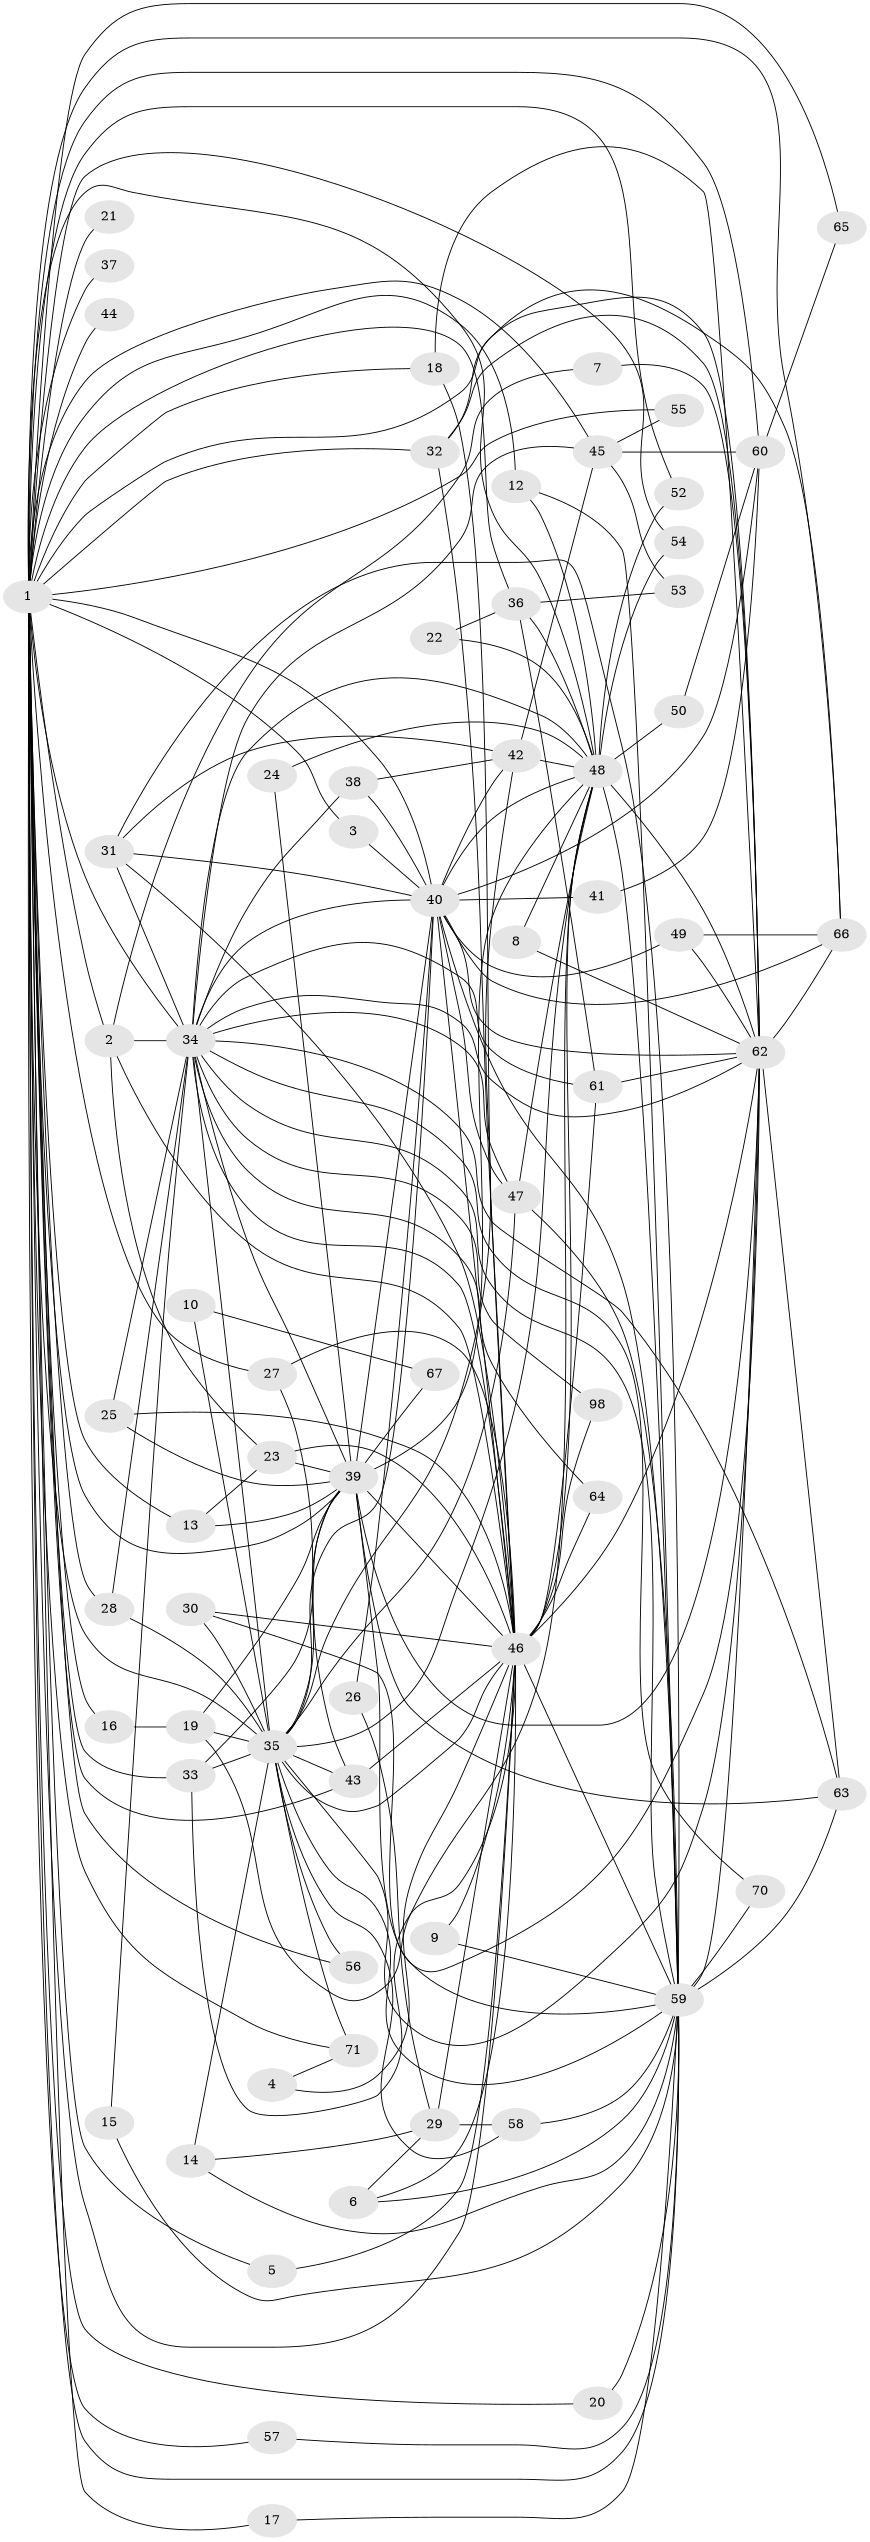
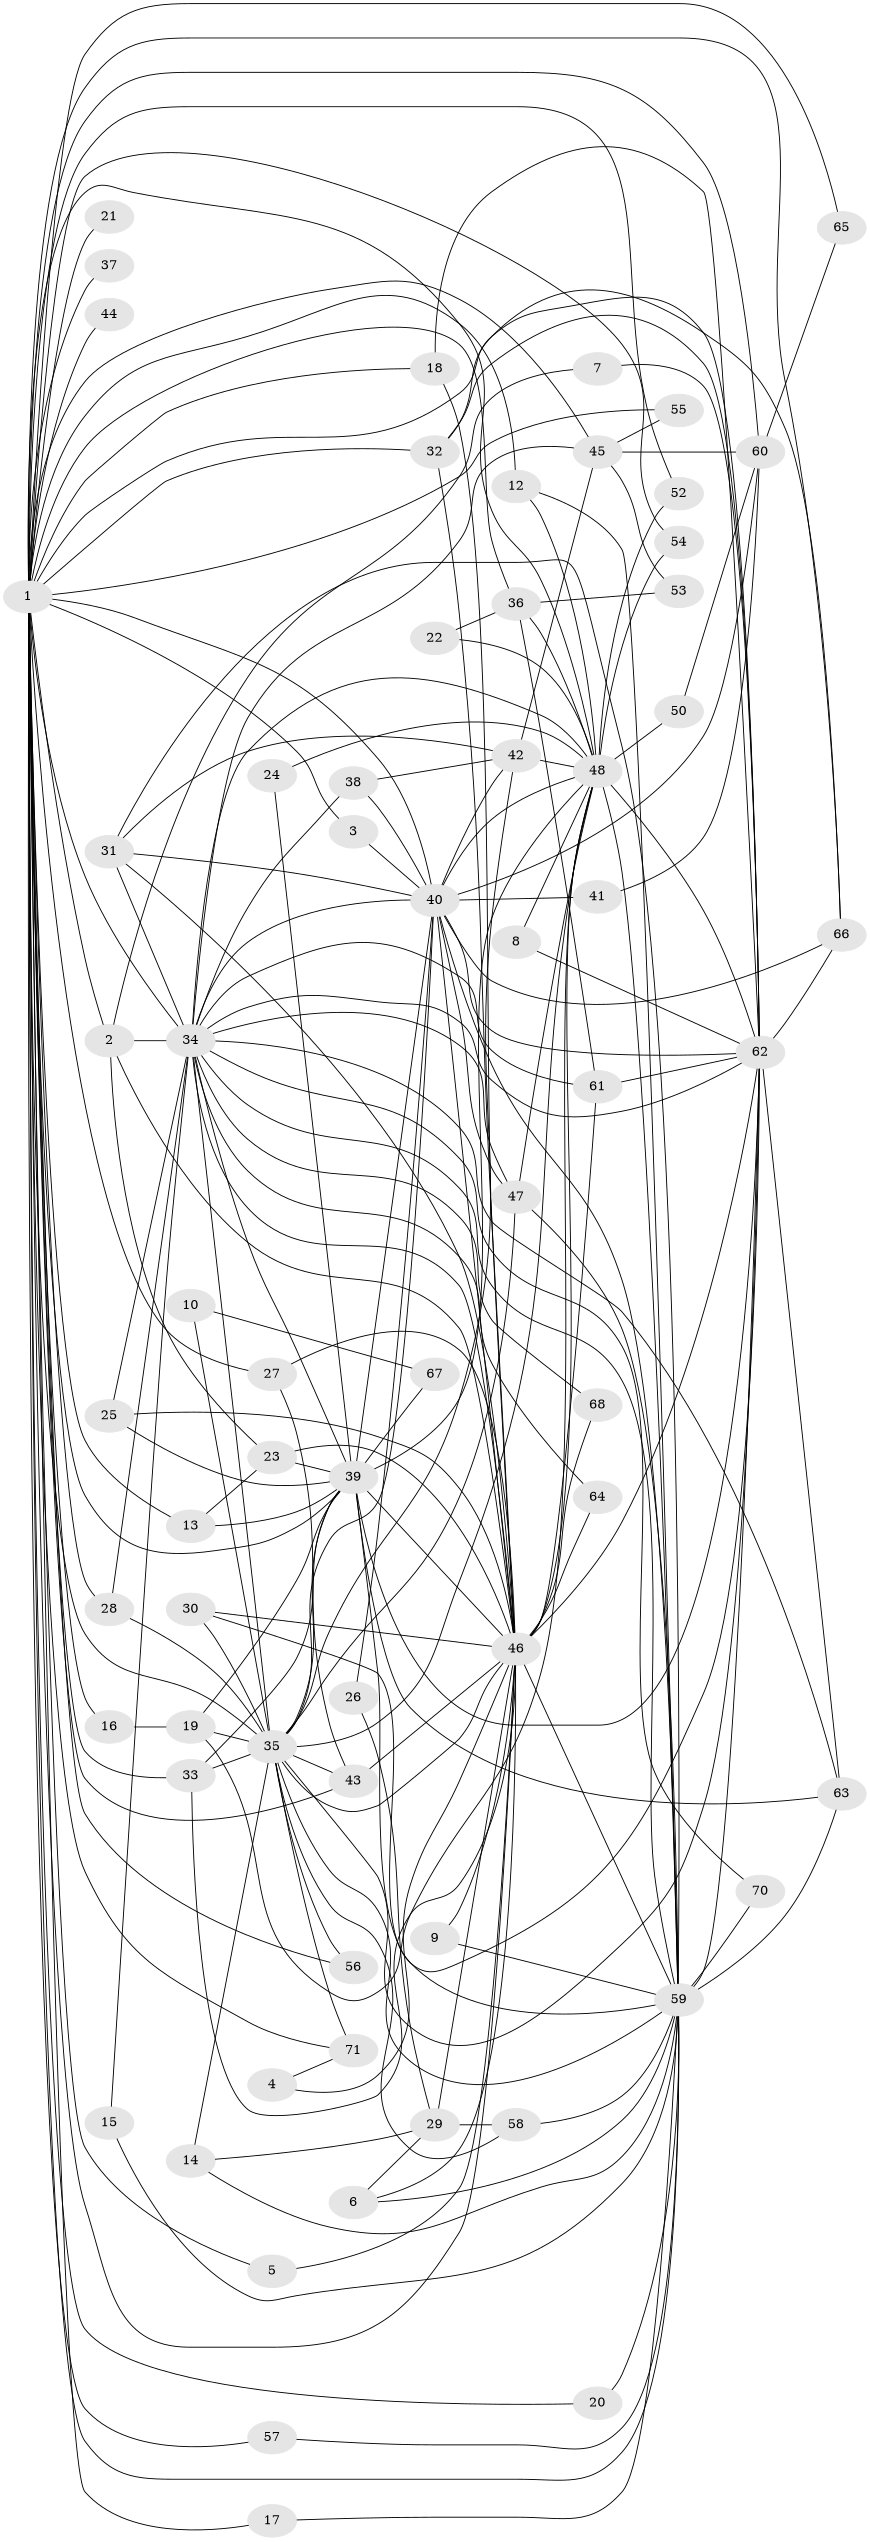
  graph {
    rankdir=LR
    node [color=gray90 style=filled]
    edge [weight=1.0]
    1
    2
    3
    5
    12
    13
    16
    17
    18
    20
    21
    27
    28
    32
    33
    34
    35
    36
    37
    39
    40
    43
    44
    45
    46
    48
    n27 [label=71]
    52
    54
    55
    56
    57
    59
    60
    62
    65
    66
    7
    23
    19
    38
    47
    61
    63
    64
-   68 [label=98]
+   68
    70
    58
    42
    53
    67
    41
-   49
    50
    4
    6
    29
    8
    9
    10
    14
    15
    22
    24
    25
    26
    30
    31
    1 -- 2
    1 -- 3
    1 -- 5
    1 -- 12
    1 -- 13
    1 -- 16
    1 -- 17
    1 -- 18
    1 -- 20
    1 -- 21 [weight=2.0]
    1 -- 27
    1 -- 28
    1 -- 32 [weight=2.0]
    1 -- 33
    1 -- 34 [weight=2.0]
    1 -- 35 [weight=2.0]
    1 -- 36
    1 -- 37 [weight=2.0]
    1 -- 39 [weight=2.0]
    1 -- 40 [weight=4.0]
    1 -- 43
    1 -- 44
    1 -- 45 [weight=2.0]
    1 -- 46 [weight=3.0]
    1 -- 48 [weight=2.0]
    1 -- n27
    1 -- 52
    1 -- 54 [weight=2.0]
    1 -- 55
    1 -- 56
    1 -- 57
    1 -- 59 [weight=2.0]
    1 -- 60 [weight=2.0]
    1 -- 62 [weight=3.0]
    1 -- 65
    1 -- 66
    2 -- 34
    2 -- 46
    2 -- 7
    2 -- 23
    3 -- 40
    5 -- 46
    12 -- 48
    12 -- 59
    13 -- 39
    13 -- 23
    16 -- 19
    17 -- 59
    18 -- 46
    18 -- 62
    20 -- 59 [weight=2.0]
    27 -- 43
    27 -- 46
    28 -- 34
    28 -- 35
    32 -- 46
    32 -- 62
    32 -- 66
    33 -- 35
    33 -- 39
    33 -- 46 [weight=2.0]
    34 -- 35
    34 -- 39
    34 -- 40 [weight=2.0]
    34 -- 45
    34 -- 46 [weight=2.0]
    34 -- 48
    34 -- 59
    34 -- 62 [weight=2.0]
    34 -- 38
    34 -- 47
    34 -- 61
    34 -- 63
    34 -- 64
    34 -- 68
    34 -- 70
    35 -- 39 [weight=2.0]
    35 -- 40 [weight=2.0]
    35 -- 43
    35 -- 46 [weight=2.0]
    35 -- 48 [weight=2.0]
    35 -- n27
    35 -- 56
    35 -- 59
    35 -- 62
    35 -- 47
    35 -- 58
    35 -- 42
    36 -- 48 [weight=2.0]
    36 -- 61
    36 -- 53
    39 -- 40
    39 -- 46
    39 -- 48
    39 -- 59 [weight=2.0]
    39 -- 62 [weight=2.0]
    39 -- 63
    39 -- 67 [weight=2.0]
    40 -- 46
    40 -- 48 [weight=2.0]
    40 -- 59 [weight=2.0]
    40 -- 60
    40 -- 62
    40 -- 66
    40 -- 47
    40 -- 42 [weight=2.0]
    40 -- 41
-   40 -- 49
    43 -- 46 [weight=2.0]
    45 -- 55
    45 -- 60
    45 -- 53
    46 -- 48 [weight=2.0]
    46 -- 59 [weight=2.0]
    46 -- 62
    46 -- 61 [weight=2.0]
    46 -- 64
    46 -- 68
    48 -- 52
    48 -- 54
    48 -- 59
    48 -- 62
    48 -- 50
    57 -- 59
    59 -- 62
    59 -- 63
    59 -- 70
    60 -- 65
    62 -- 66
    62 -- 63
    7 -- 62
    23 -- 39
    23 -- 46
    19 -- 35
    19 -- 39 [weight=2.0]
    19 -- 48
    38 -- 40 [weight=2.0]
    38 -- 42
    47 -- 48
    47 -- 59
    61 -- 62
    58 -- 59
    42 -- 45
    42 -- 48
    41 -- 60
-   49 -- 62
-   49 -- 66
    50 -- 60
    4 -- 46
    4 -- n27
    6 -- 46
    6 -- 59
    6 -- 29
    29 -- 46
    29 -- 58
    8 -- 48
    8 -- 62
    9 -- 46
    9 -- 59
    10 -- 35
    10 -- 67
    14 -- 35
    14 -- 59
    14 -- 29
    15 -- 34
    15 -- 59
    22 -- 36
    22 -- 48
    24 -- 39
    24 -- 48
    25 -- 34
    25 -- 39
    25 -- 46
    26 -- 40
    26 -- 29
    30 -- 35
    30 -- 46
    30 -- 62
    31 -- 34
    31 -- 40
    31 -- 46
    31 -- 59
    31 -- 42
  }
